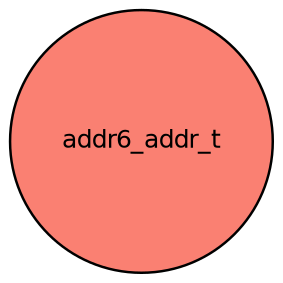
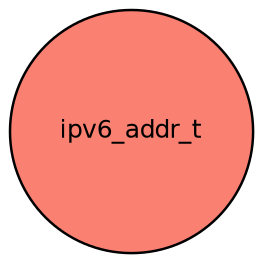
  digraph {
    rankdir=LR
-   n1 [color=black fillcolor=salmon fontname=Helvetica fontsize=10 height=0.2 label=addr6_addr_t shape=circle style=filled width=0.4]
+   n1 [color=black fillcolor=salmon fontname=Helvetica fontsize=10 height=0.2 label=ipv6_addr_t shape=circle style=filled width=0.4]
  }
